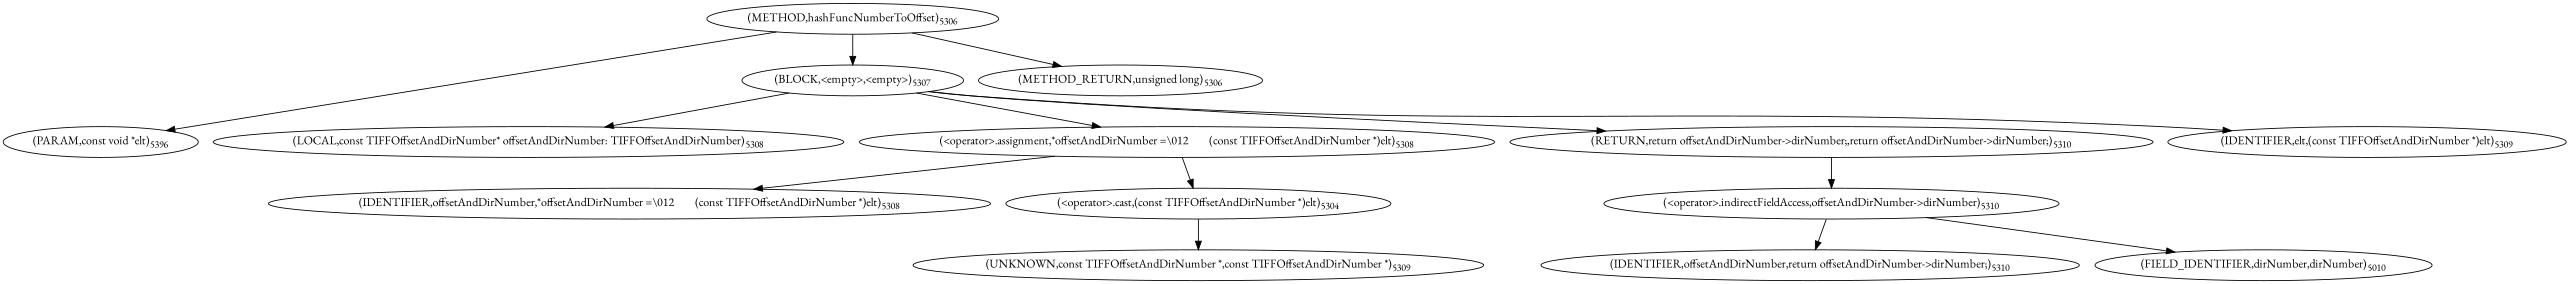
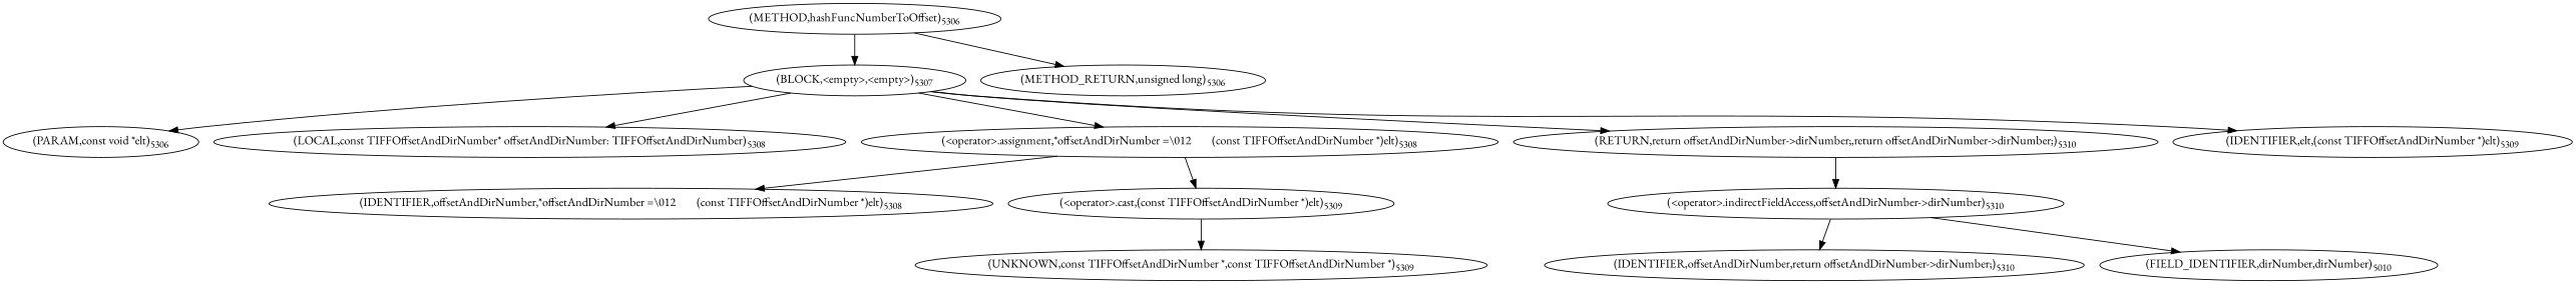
  digraph {
    fontname="EB Garamond"
    node [fontname="EB Garamond"]
    edge [fontname="EB Garamond"]
    n1 [label=<(METHOD,hashFuncNumberToOffset)<SUB>5306</SUB>>]
-   n2 [label=<(PARAM,const void *elt)<SUB>5396</SUB>>]
+   n2 [label=<(PARAM,const void *elt)<SUB>5306</SUB>>]
    n3 [label=<(BLOCK,&lt;empty&gt;,&lt;empty&gt;)<SUB>5307</SUB>>]
    n4 [label=<(METHOD_RETURN,unsigned long)<SUB>5306</SUB>>]
    n5 [label=<(LOCAL,const TIFFOffsetAndDirNumber* offsetAndDirNumber: TIFFOffsetAndDirNumber)<SUB>5308</SUB>>]
    n6 [label=<(&lt;operator&gt;.assignment,*offsetAndDirNumber =\012        (const TIFFOffsetAndDirNumber *)elt)<SUB>5308</SUB>>]
    n7 [label=<(RETURN,return offsetAndDirNumber-&gt;dirNumber;,return offsetAndDirNumber-&gt;dirNumber;)<SUB>5310</SUB>>]
    n8 [label=<(IDENTIFIER,elt,(const TIFFOffsetAndDirNumber *)elt)<SUB>5309</SUB>>]
    n9 [label=<(IDENTIFIER,offsetAndDirNumber,*offsetAndDirNumber =\012        (const TIFFOffsetAndDirNumber *)elt)<SUB>5308</SUB>>]
-   n10 [label=<(&lt;operator&gt;.cast,(const TIFFOffsetAndDirNumber *)elt)<SUB>5304</SUB>>]
+   n10 [label=<(&lt;operator&gt;.cast,(const TIFFOffsetAndDirNumber *)elt)<SUB>5309</SUB>>]
    n11 [label=<(&lt;operator&gt;.indirectFieldAccess,offsetAndDirNumber-&gt;dirNumber)<SUB>5310</SUB>>]
    n12 [label=<(UNKNOWN,const TIFFOffsetAndDirNumber *,const TIFFOffsetAndDirNumber *)<SUB>5309</SUB>>]
    n13 [label=<(IDENTIFIER,offsetAndDirNumber,return offsetAndDirNumber-&gt;dirNumber;)<SUB>5310</SUB>>]
    n14 [label=<(FIELD_IDENTIFIER,dirNumber,dirNumber)<SUB>5010</SUB>>]
-   n1 -> n2
+   n3 -> n2
    n1 -> n3
    n1 -> n4
    n3 -> n5
    n3 -> n6
    n3 -> n7
    n3 -> n8
    n6 -> n9
    n6 -> n10
    n7 -> n11
    n10 -> n12
    n11 -> n13
    n11 -> n14
  }
